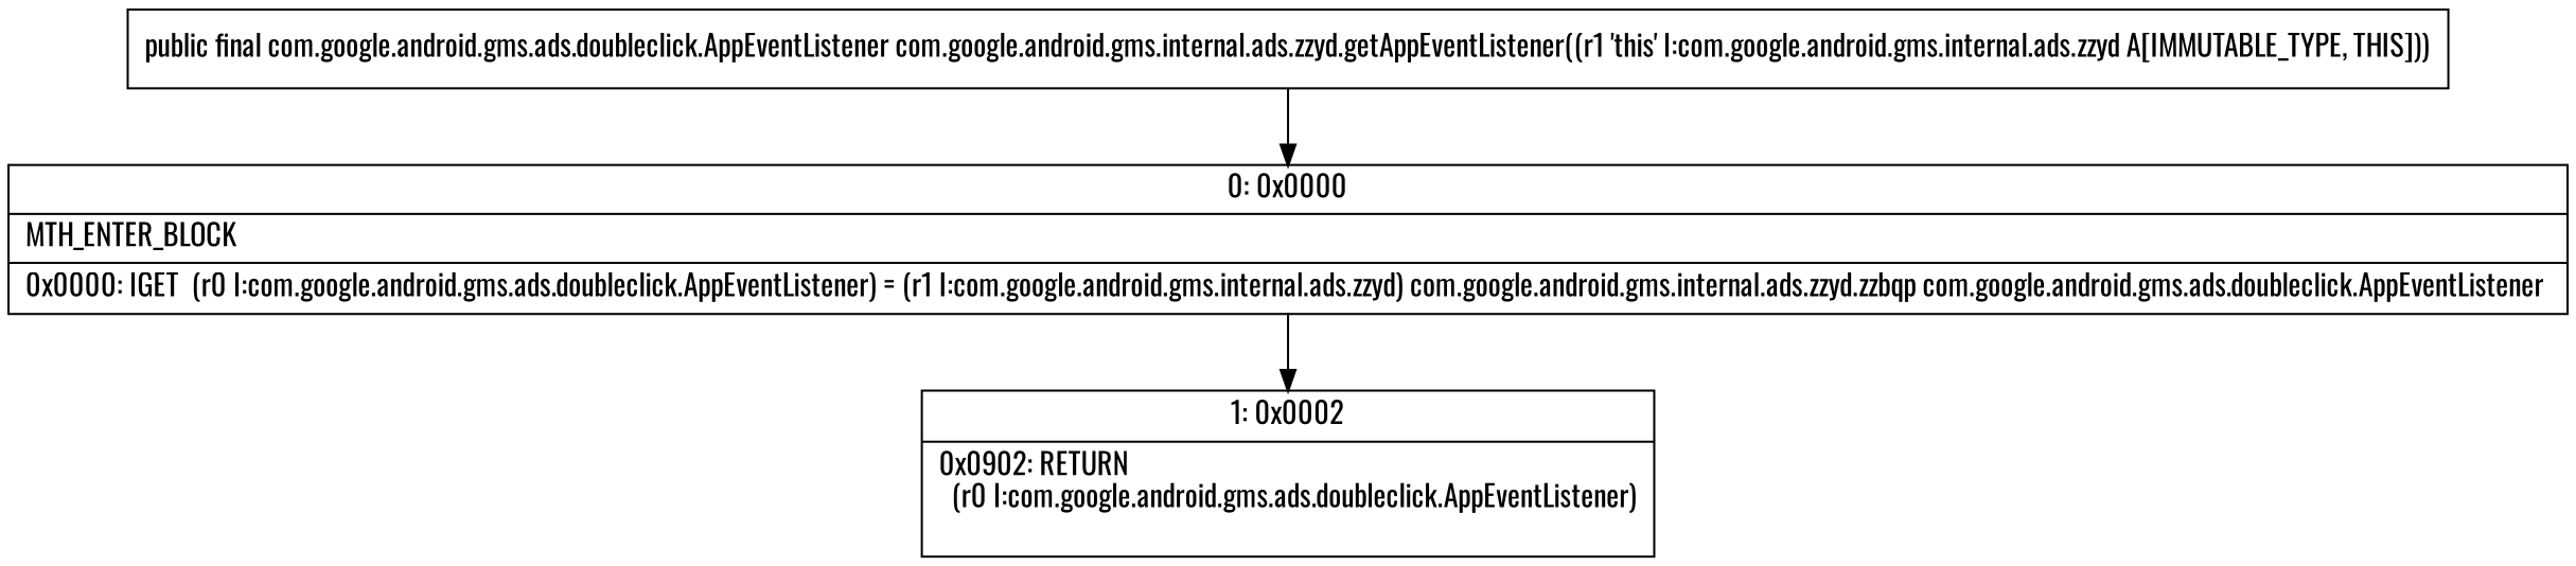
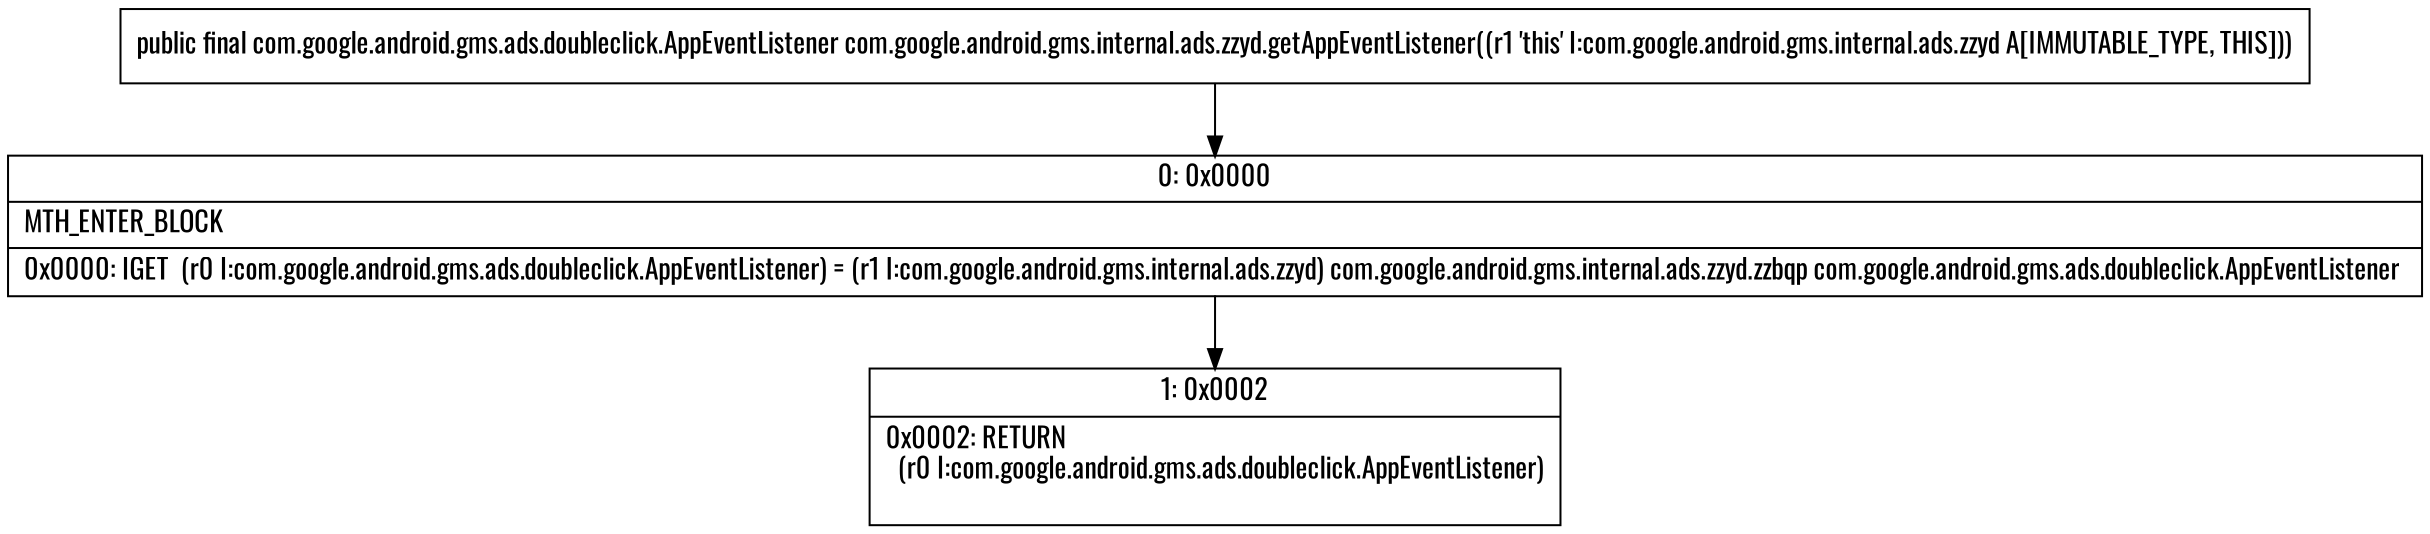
  digraph {
    fontname=Oswald
    node [shape=record fontname=Oswald]
    edge [fontname=Oswald]
    n1 [label="{0\:\ 0x0000|MTH_ENTER_BLOCK\l|0x0000: IGET  (r0 I:com.google.android.gms.ads.doubleclick.AppEventListener) = (r1 I:com.google.android.gms.internal.ads.zzyd) com.google.android.gms.internal.ads.zzyd.zzbqp com.google.android.gms.ads.doubleclick.AppEventListener \l}"]
-   n2 [label="{1\:\ 0x0002|0x0902: RETURN  \l  (r0 I:com.google.android.gms.ads.doubleclick.AppEventListener)\l \l}"]
+   n2 [label="{1\:\ 0x0002|0x0002: RETURN  \l  (r0 I:com.google.android.gms.ads.doubleclick.AppEventListener)\l \l}"]
    n3 [label="{public final com.google.android.gms.ads.doubleclick.AppEventListener com.google.android.gms.internal.ads.zzyd.getAppEventListener((r1 'this' I:com.google.android.gms.internal.ads.zzyd A[IMMUTABLE_TYPE, THIS])) }"]
    n1 -> n2
    n3 -> n1
  }
